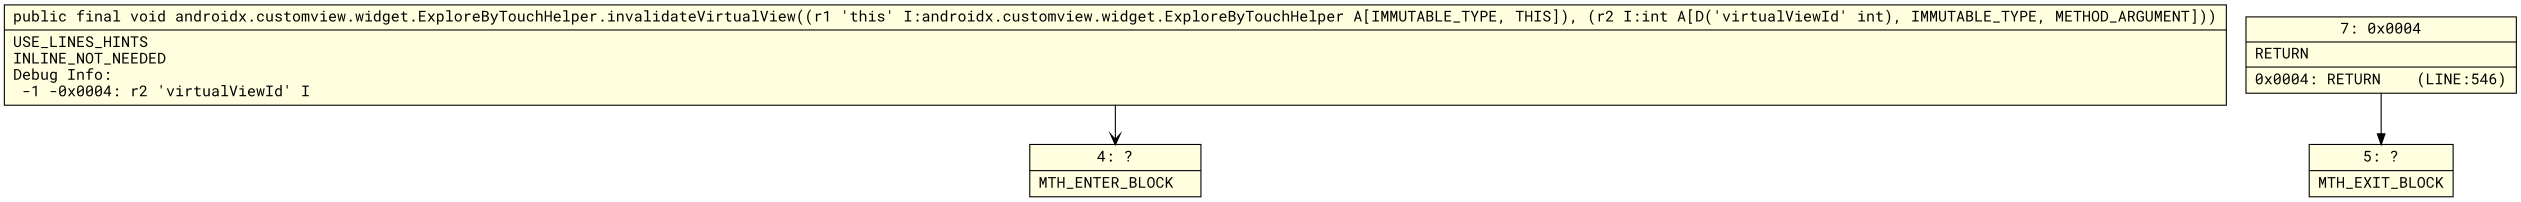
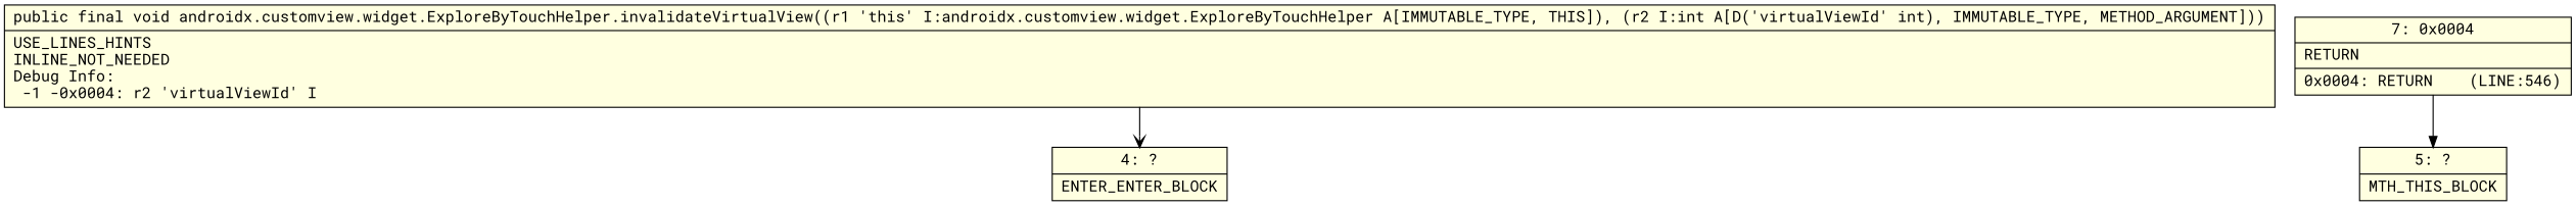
  digraph {
    fontname="Roboto Mono"
    node [fillcolor=lightyellow fontname="Roboto Mono" shape=record style=filled]
    edge [fontname="Roboto Mono"]
-   n1 [label="{4\:\ ?|MTH_ENTER_BLOCK\l}"]
+   n1 [label="{4\:\ ?|ENTER_ENTER_BLOCK\l}"]
    n2 [label="{7\:\ 0x0004|RETURN\l|0x0004: RETURN    (LINE:546)\l}"]
-   n3 [label="{5\:\ ?|MTH_EXIT_BLOCK\l}"]
+   n3 [label="{5\:\ ?|MTH_THIS_BLOCK\l}"]
    n4 [label="{public final void androidx.customview.widget.ExploreByTouchHelper.invalidateVirtualView((r1 'this' I:androidx.customview.widget.ExploreByTouchHelper A[IMMUTABLE_TYPE, THIS]), (r2 I:int A[D('virtualViewId' int), IMMUTABLE_TYPE, METHOD_ARGUMENT]))  | USE_LINES_HINTS\lINLINE_NOT_NEEDED\lDebug Info:\l  \-1 \-0x0004: r2 'virtualViewId' I\l}"]
    n2 -> n3 [arrowhead=normal]
    n4 -> n1 [arrowhead=vee]
  }
